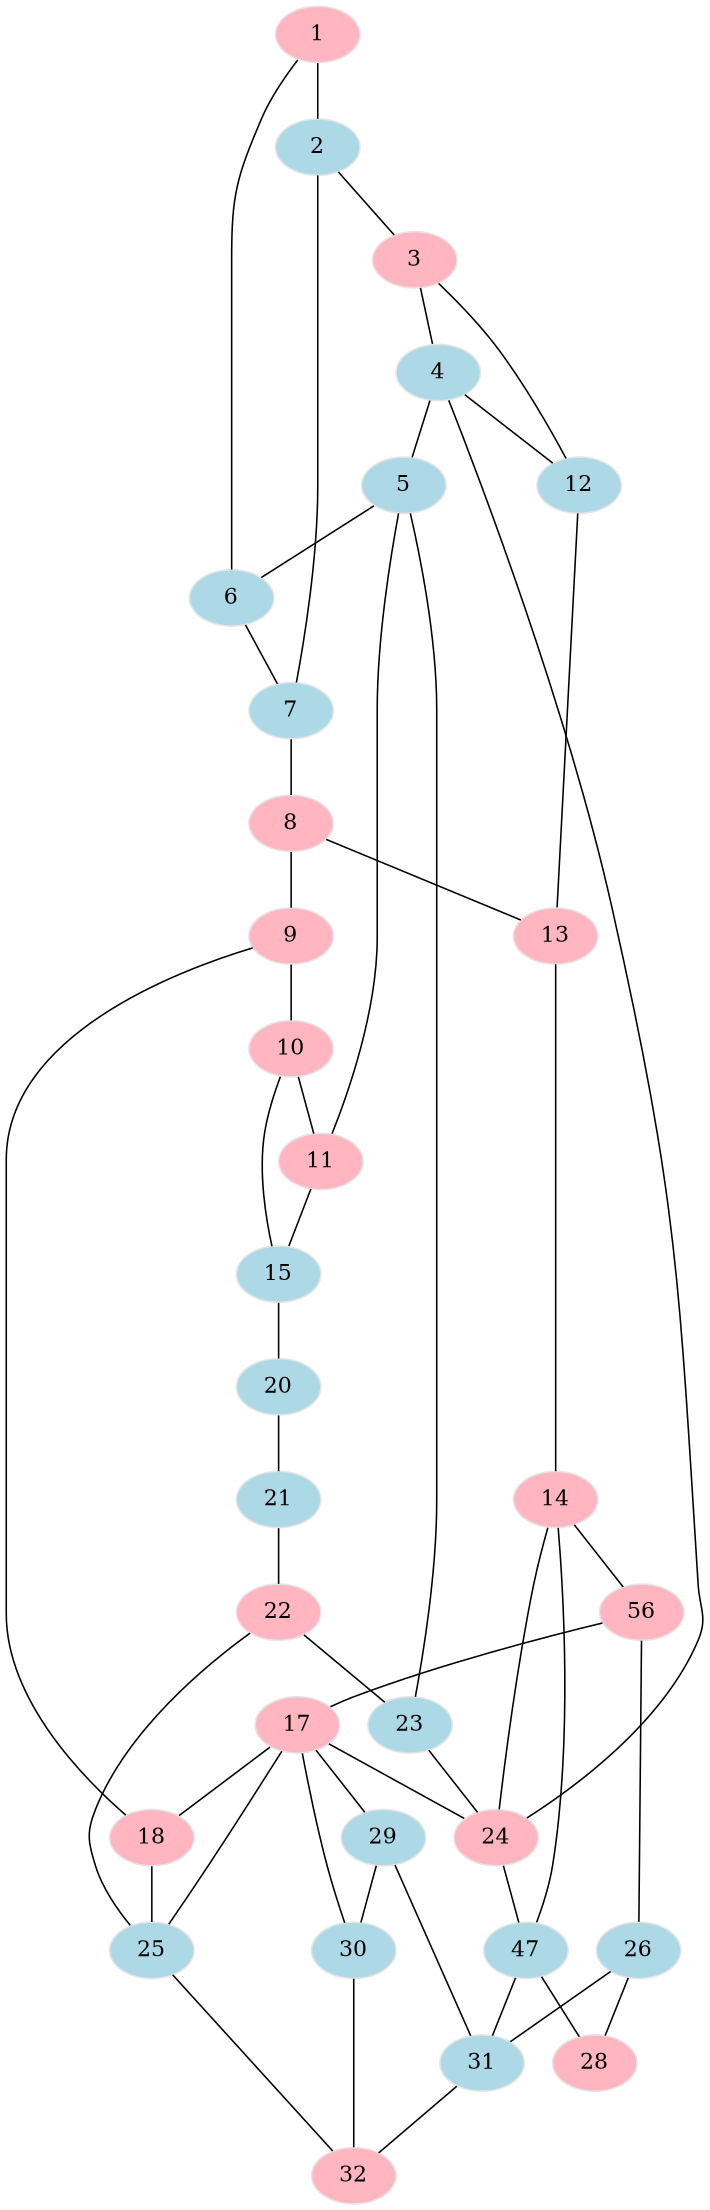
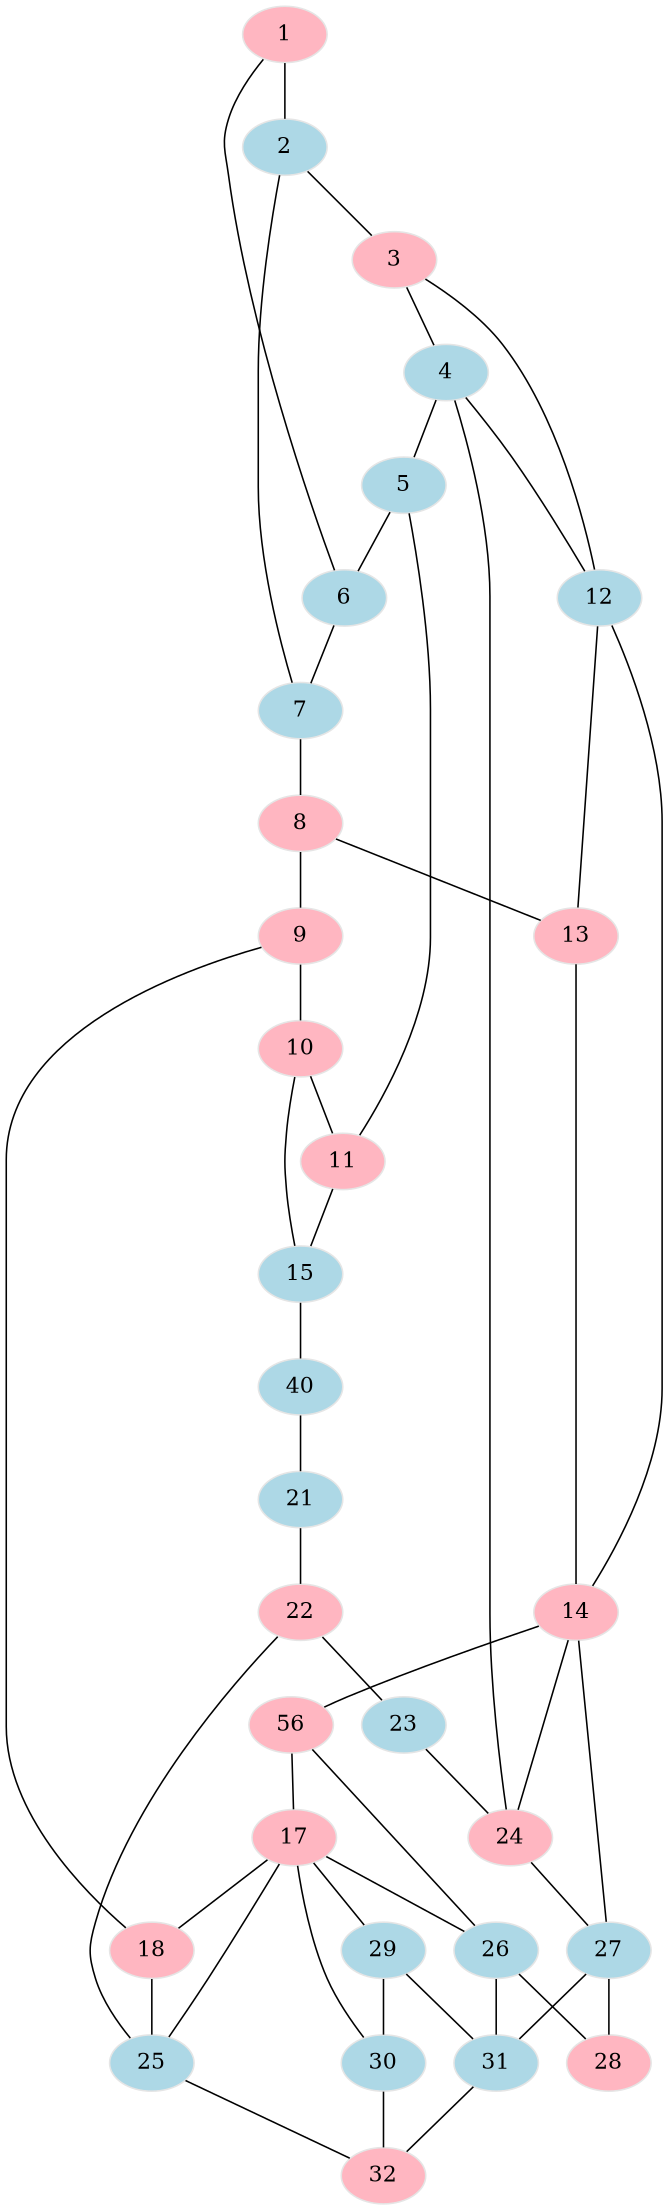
  graph {
    node [color=gray90 fillcolor=lightblue style=filled]
    edge [weight=1.0]
    2
    1 [fillcolor=lightpink]
    6
    3 [fillcolor=lightpink]
    7
    4
    12
    8 [fillcolor=lightpink]
    5
    24 [fillcolor=lightpink]
    13 [fillcolor=lightpink]
    14 [fillcolor=lightpink]
    11 [fillcolor=lightpink]
    23
-   27 [label=47]
+   27
    15
    9 [fillcolor=lightpink]
    10 [fillcolor=lightpink]
    18 [fillcolor=lightpink]
    25
-   20
+   20 [label=40]
    n22 [fillcolor=lightpink label=56]
    17 [fillcolor=lightpink]
    26
    28 [fillcolor=lightpink]
    31
    21
    29
    30
    32 [fillcolor=lightpink]
    22 [fillcolor=lightpink]
    2 -- 3 [weight=2.0]
    2 -- 7 [weight=2.0]
    1 -- 2 [weight=2.0]
    1 -- 6
    6 -- 7
    3 -- 4
    3 -- 12
    7 -- 8 [weight=2.0]
    4 -- 12
    4 -- 5
    4 -- 24
    12 -- 13
+   12 -- 14
    8 -- 13
    8 -- 9 [weight=2.0]
    5 -- 6
    5 -- 11
-   5 -- 23
    24 -- 27
    13 -- 14
    14 -- 24
    14 -- 27
    14 -- n22
    11 -- 15
    23 -- 24
    27 -- 28 [weight=2.0]
    27 -- 31 [weight=2.0]
    15 -- 20 [weight=2.0]
    9 -- 10 [weight=2.0]
    9 -- 18
    10 -- 11 [weight=2.0]
    10 -- 15
    18 -- 25
    25 -- 32
    20 -- 21 [weight=2.0]
    n22 -- 17
    n22 -- 26
    17 -- 18
    17 -- 25
-   17 -- 24
+   17 -- 26
    17 -- 29
    17 -- 30
    26 -- 28
    26 -- 31
    31 -- 32
    21 -- 22 [weight=2.0]
    29 -- 31
    29 -- 30 [weight=2.0]
    30 -- 32
    22 -- 23 [weight=2.0]
    22 -- 25 [weight=2.0]
  }
